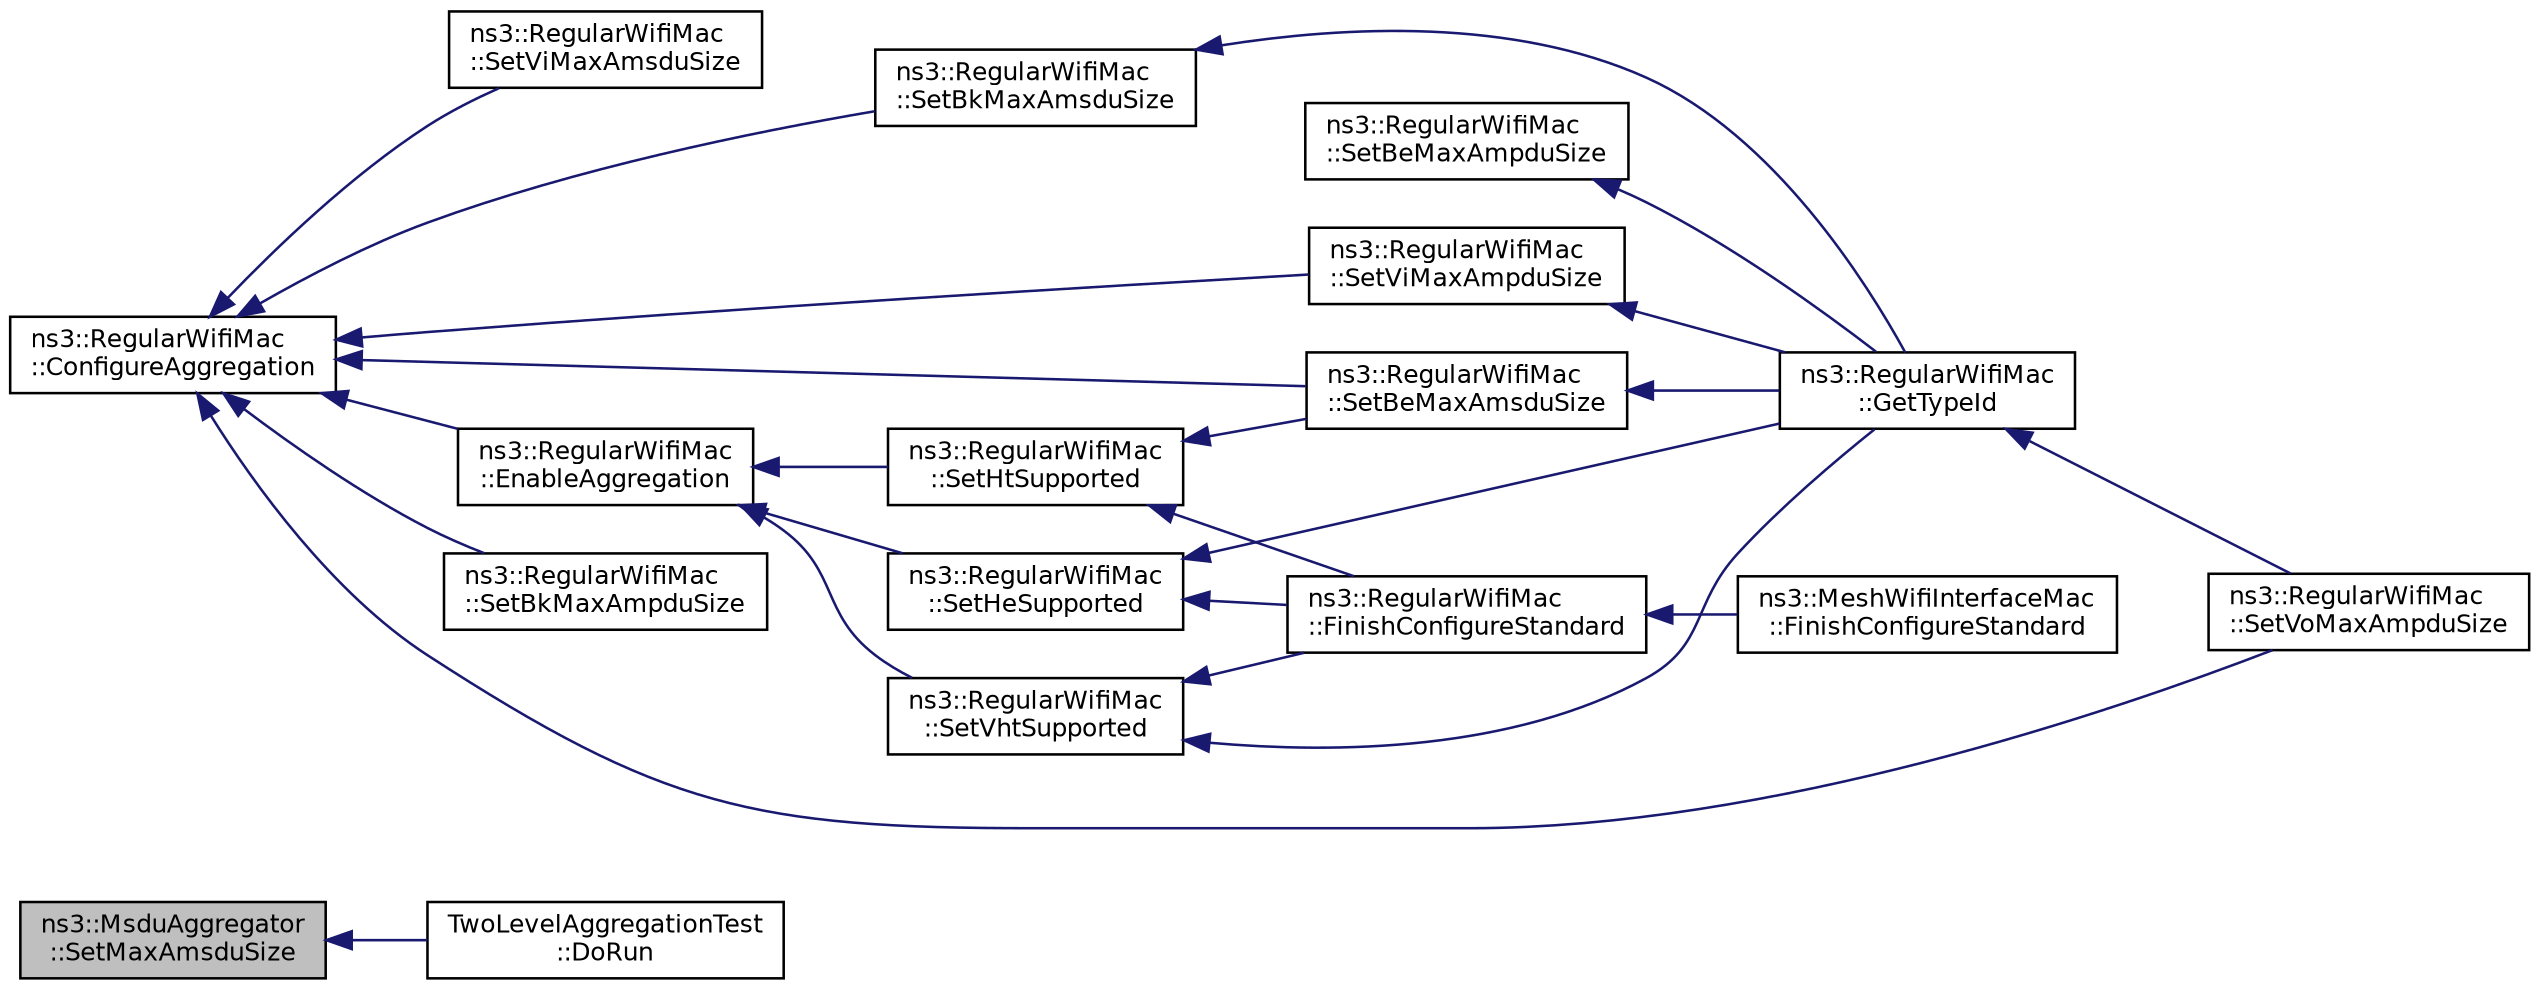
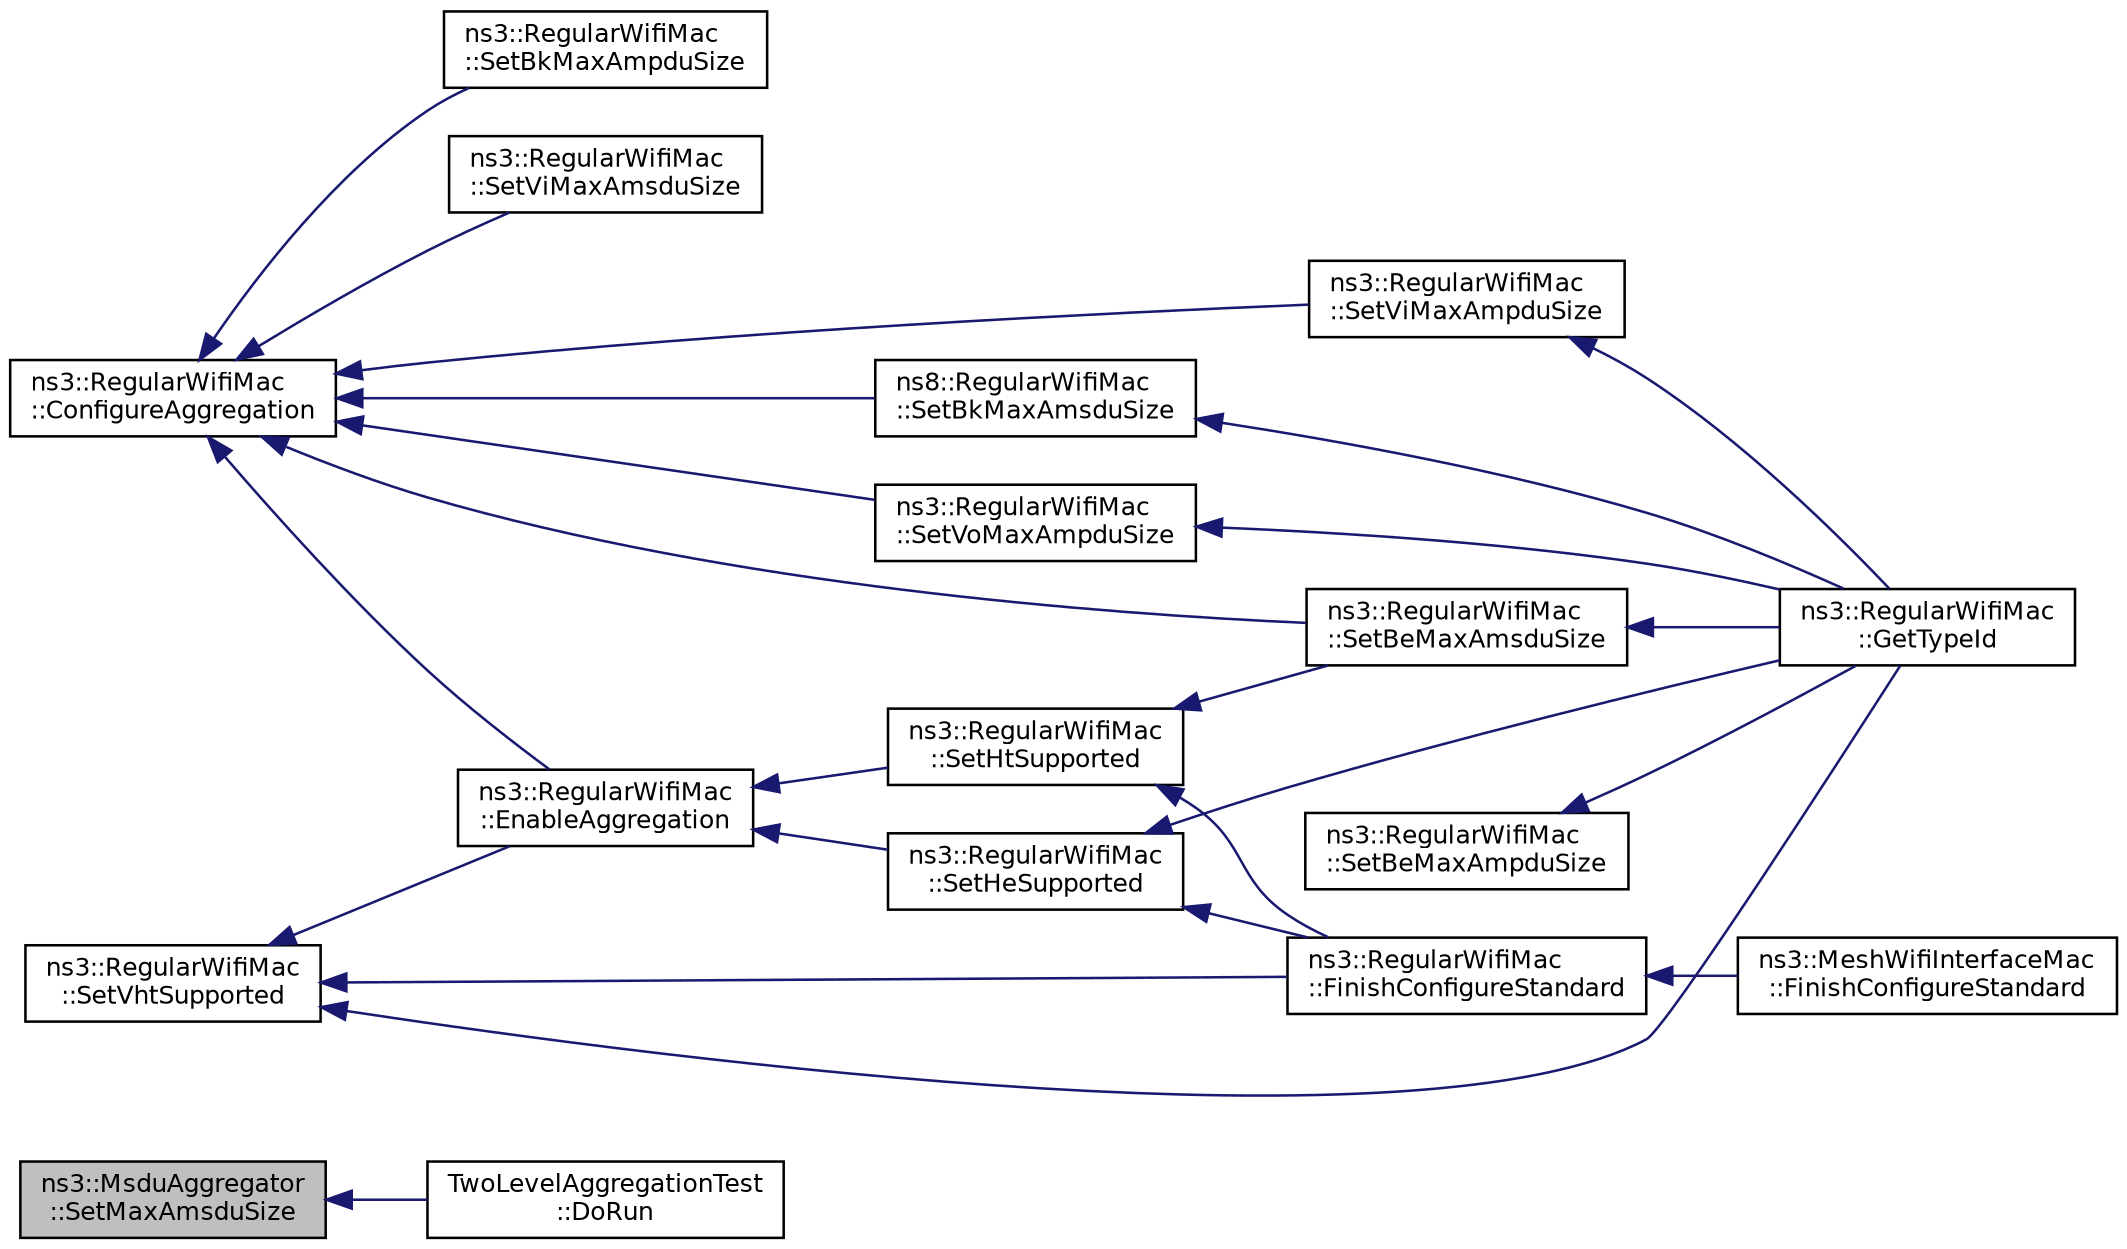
  digraph {
    rankdir=LR
    node [color=black fillcolor=white fontname=Helvetica fontsize=10 shape=record style=filled]
    edge [color=midnightblue dir=back fontname=Helvetica fontsize=10 labelfontname=Helvetica labelfontsize=10 style=solid]
    n1 [fillcolor=grey75 fontcolor=black height=0.2 label="ns3::MsduAggregator\l::SetMaxAmsduSize" width=0.4]
    n2 [height=0.2 label="TwoLevelAggregationTest\l::DoRun" width=0.4]
    n3 [height=0.2 label="ns3::RegularWifiMac\l::ConfigureAggregation" width=0.4]
    n4 [height=0.2 label="ns3::RegularWifiMac\l::SetViMaxAmsduSize" width=0.4]
    n5 [height=0.2 label="ns3::RegularWifiMac\l::SetBeMaxAmsduSize" width=0.4]
-   n6 [height=0.2 label="ns3::RegularWifiMac\l::SetBkMaxAmsduSize" width=0.4]
+   n6 [height=0.2 label="ns8::RegularWifiMac\l::SetBkMaxAmsduSize" width=0.4]
    n7 [height=0.2 label="ns3::RegularWifiMac\l::SetVoMaxAmpduSize" width=0.4]
    n8 [height=0.2 label="ns3::RegularWifiMac\l::SetViMaxAmpduSize" width=0.4]
    n9 [height=0.2 label="ns3::RegularWifiMac\l::SetBkMaxAmpduSize" width=0.4]
    n10 [height=0.2 label="ns3::RegularWifiMac\l::EnableAggregation" width=0.4]
    n11 [height=0.2 label="ns3::RegularWifiMac\l::GetTypeId" width=0.4]
    n12 [height=0.2 label="ns3::RegularWifiMac\l::SetBeMaxAmpduSize" width=0.4]
    n13 [height=0.2 label="ns3::RegularWifiMac\l::SetVhtSupported" width=0.4]
    n14 [height=0.2 label="ns3::RegularWifiMac\l::SetHtSupported" width=0.4]
    n15 [height=0.2 label="ns3::RegularWifiMac\l::SetHeSupported" width=0.4]
    n16 [height=0.2 label="ns3::RegularWifiMac\l::FinishConfigureStandard" width=0.4]
    n17 [height=0.2 label="ns3::MeshWifiInterfaceMac\l::FinishConfigureStandard" width=0.4]
    n1 -> n2
    n3 -> n4
    n3 -> n5
    n3 -> n6
    n3 -> n7
    n3 -> n8
    n3 -> n9
    n3 -> n10
    n5 -> n11
    n6 -> n11
-   n11 -> n7
+   n7 -> n11
    n8 -> n11
-   n10 -> n13
+   n13 -> n10
    n10 -> n14
    n10 -> n15
    n12 -> n11
    n13 -> n11
    n13 -> n16
    n14 -> n5
    n14 -> n16
    n15 -> n11
    n15 -> n16
    n16 -> n17
  }
